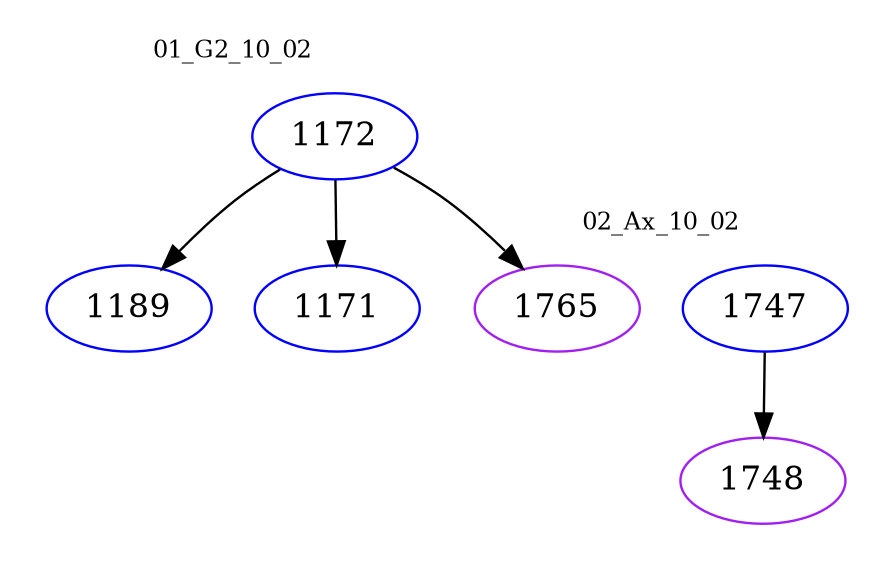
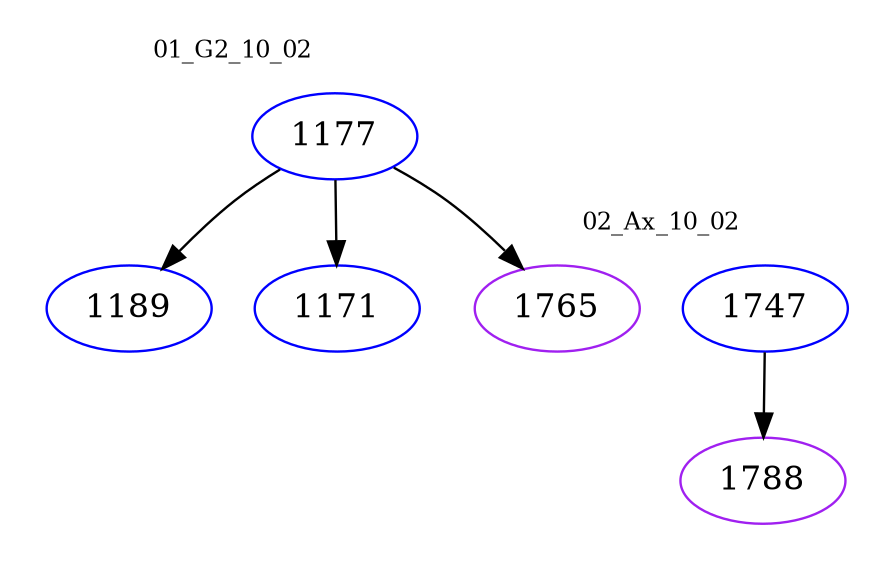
  digraph {
    node [color=blue]
    edge [color=black]
    n1 [label=1747]
-   n2 [color=purple label=1748]
+   n2 [color=purple label=1788]
    n3 [color=purple label=1765]
-   n4 [label=1172]
+   n4 [label=1177]
    n5 [label=1189]
    n6 [label=1171]
    subgraph cluster_1 {
      color=white
      fontsize=10
      label="02_Ax_10_02"
      n1
      n2
      n3
    }
    subgraph cluster_2 {
      color=white
      fontsize=10
      label="01_G2_10_02"
      n4
      n5
      n6
    }
    n1 -> n2
    n4 -> n3
    n4 -> n5
    n4 -> n6
  }
